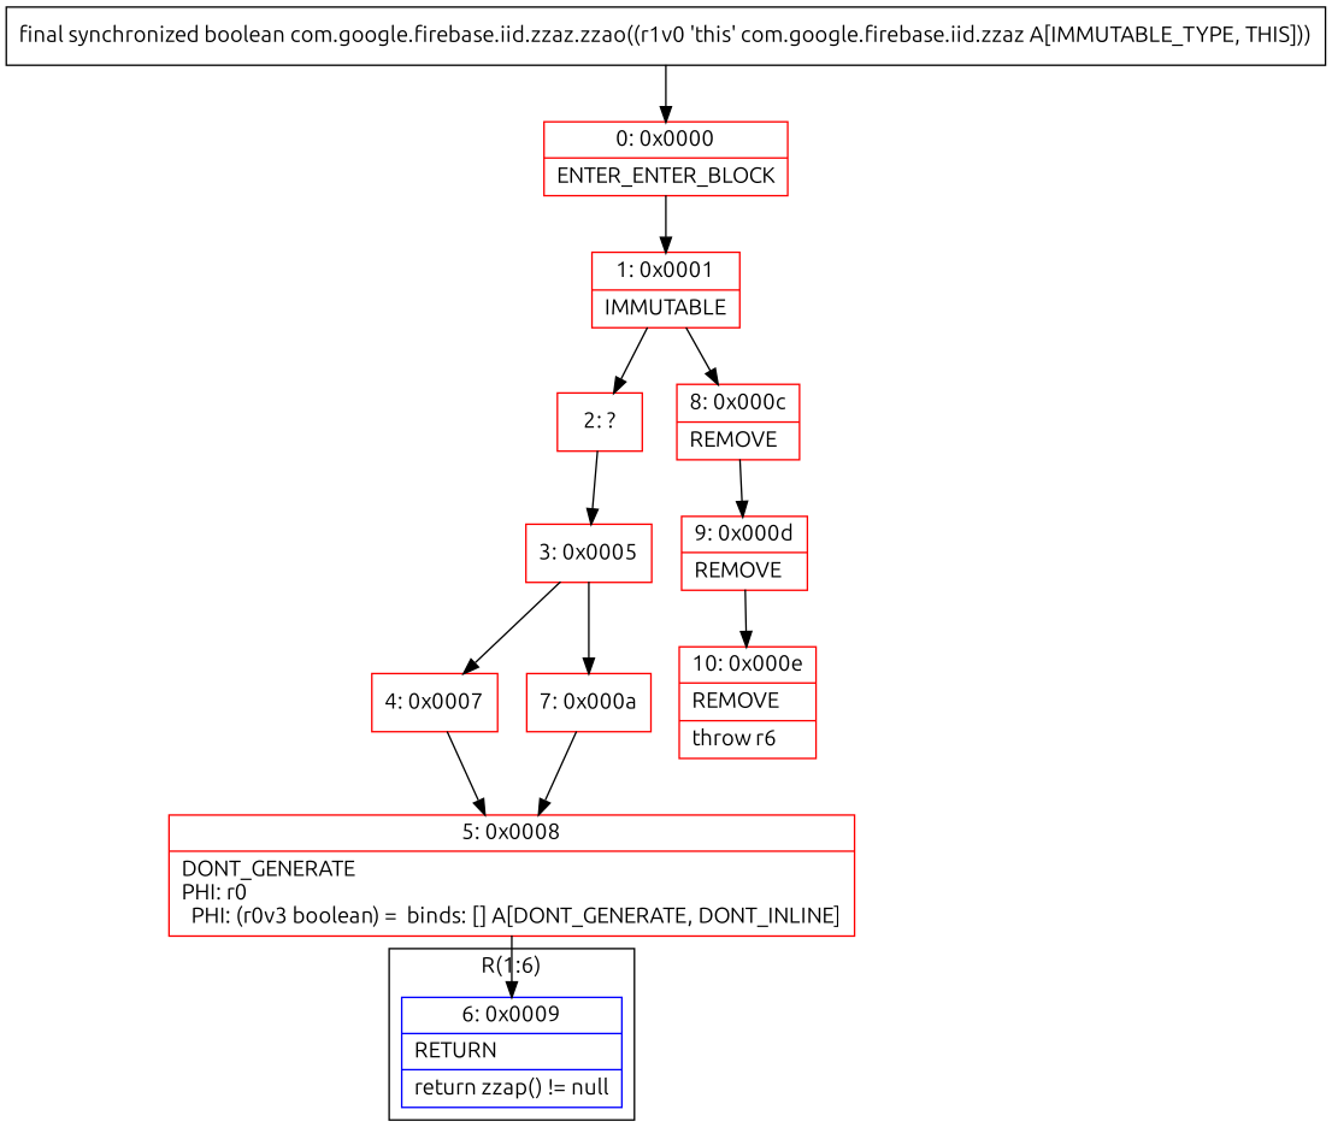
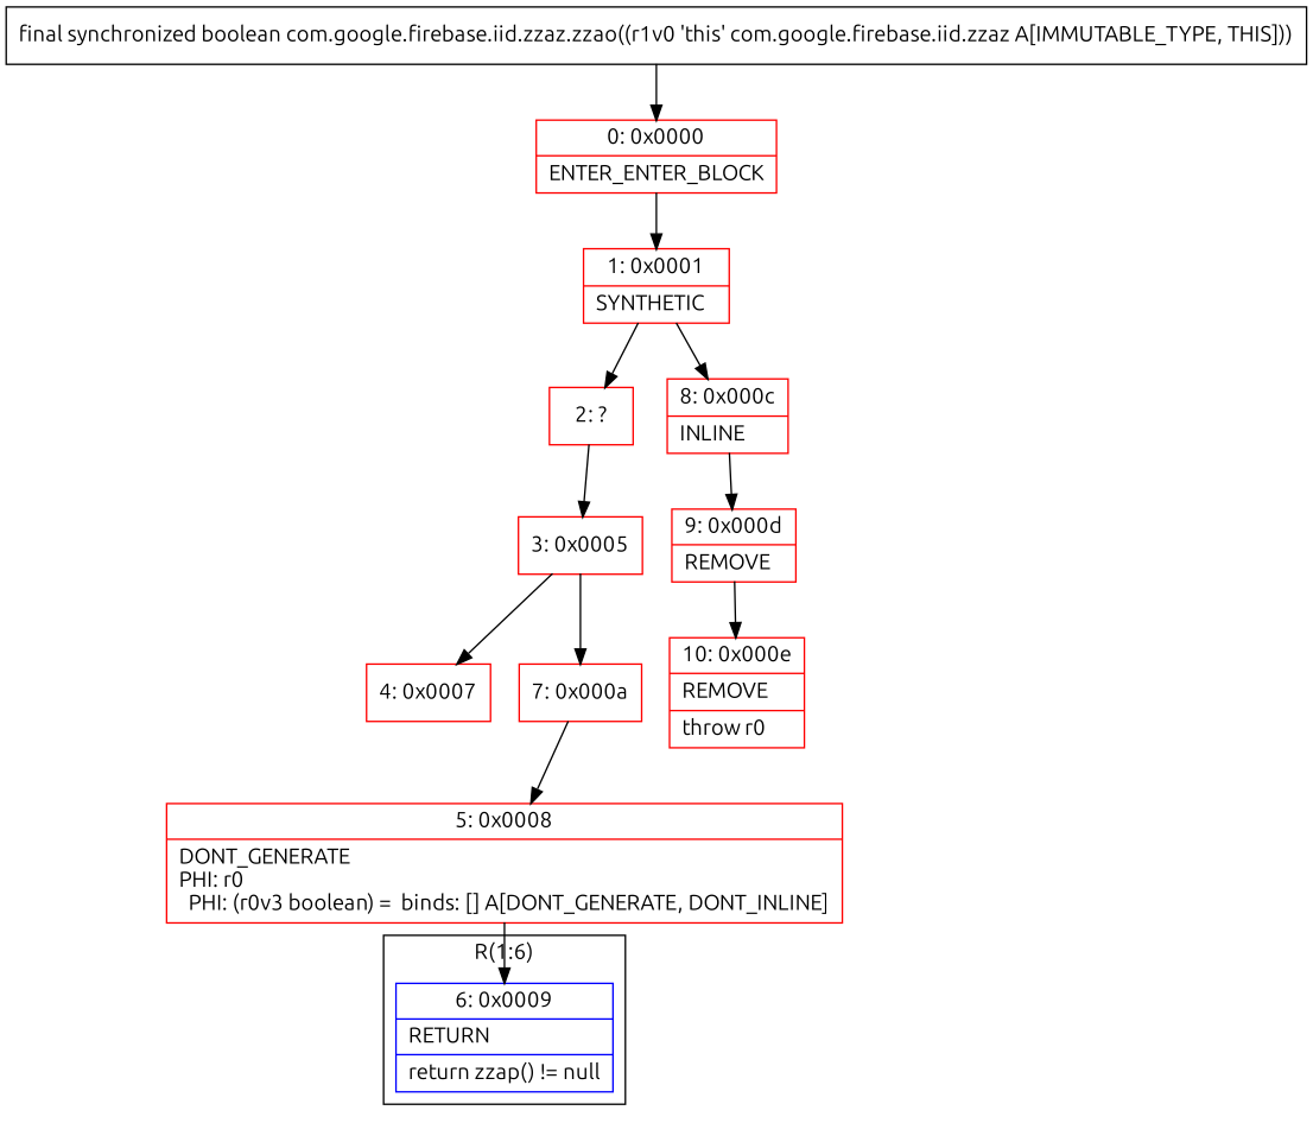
  digraph {
    fontname=Ubuntu
    node [color=red fontname=Ubuntu shape=record]
    edge [fontname=Ubuntu]
    n1 [color=blue label="{6\:\ 0x0009|RETURN\l|return zzap() != null\l}"]
    n2 [label="{0\:\ 0x0000|ENTER_ENTER_BLOCK\l}"]
-   n3 [label="{1\:\ 0x0001|IMMUTABLE\l}"]
+   n3 [label="{1\:\ 0x0001|SYNTHETIC\l}"]
    n4 [label="{2\:\ ?}"]
-   n5 [label="{8\:\ 0x000c|REMOVE\l}"]
+   n5 [label="{8\:\ 0x000c|INLINE\l}"]
    n6 [label="{3\:\ 0x0005}"]
    n7 [label="{9\:\ 0x000d|REMOVE\l}"]
    n8 [label="{4\:\ 0x0007}"]
    n9 [label="{7\:\ 0x000a}"]
    n10 [label="{5\:\ 0x0008|DONT_GENERATE\lPHI: r0 \l  PHI: (r0v3 boolean) =  binds: [] A[DONT_GENERATE, DONT_INLINE]\l}"]
-   n11 [label="{10\:\ 0x000e|REMOVE\l|throw r6\l}"]
+   n11 [label="{10\:\ 0x000e|REMOVE\l|throw r0\l}"]
    n12 [label="{final synchronized boolean com.google.firebase.iid.zzaz.zzao((r1v0 'this' com.google.firebase.iid.zzaz A[IMMUTABLE_TYPE, THIS])) }" color=""]
    subgraph cluster_1 {
      label="R(1:6)"
      n1
    }
    n2 -> n3
    n3 -> n4
    n3 -> n5
    n4 -> n6
    n5 -> n7
    n6 -> n8
    n6 -> n9
    n7 -> n11
-   n8 -> n10
    n9 -> n10
    n10 -> n1
    n12 -> n2
  }
